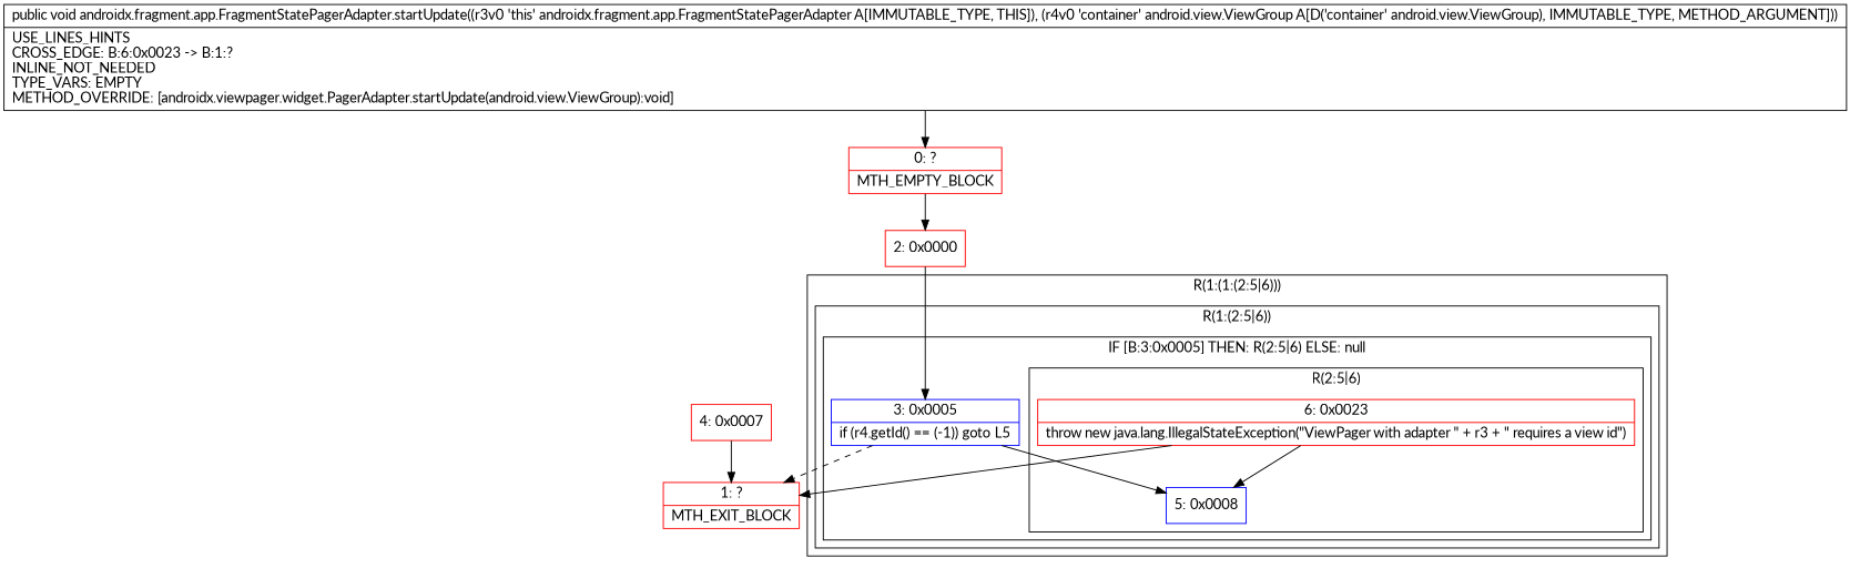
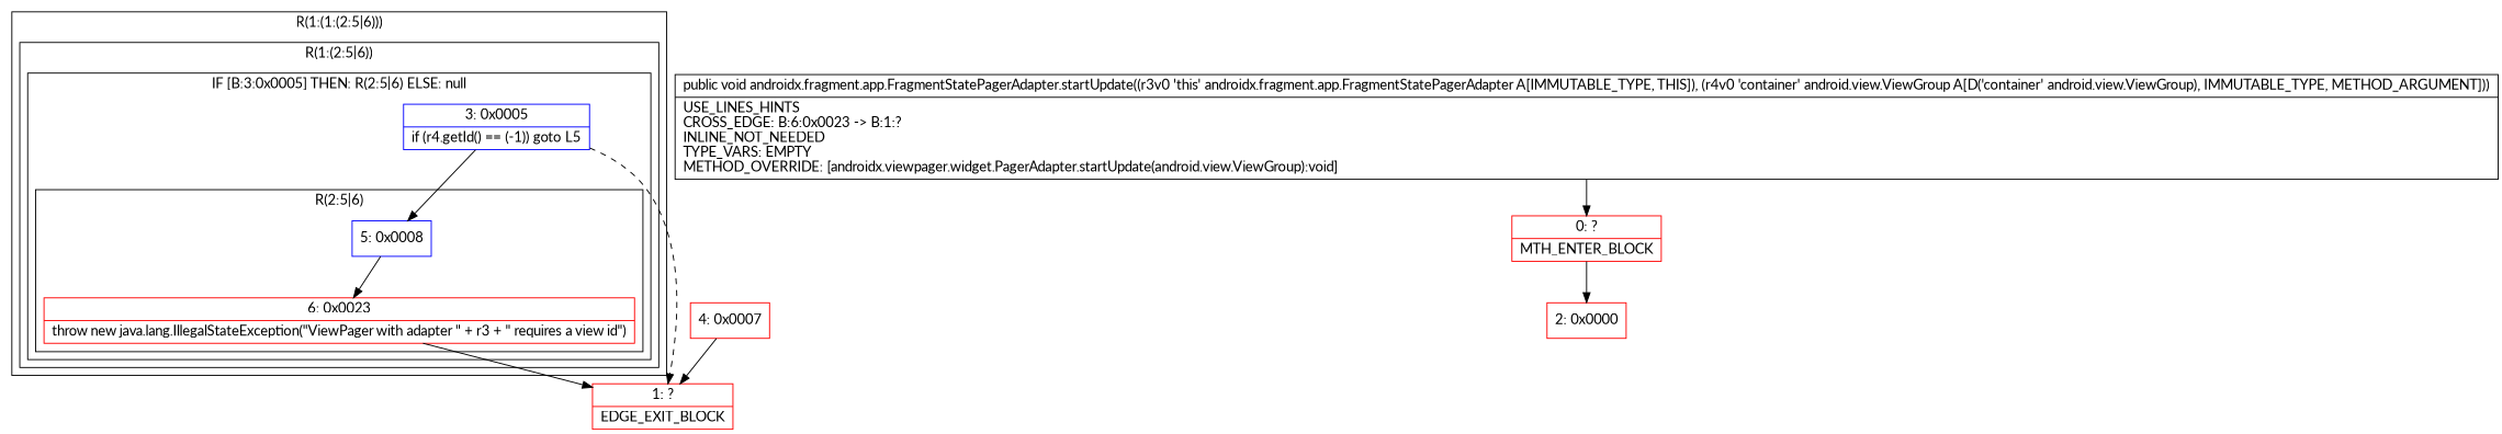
  digraph {
    fontname=Lato
    node [color=red fontname=Lato shape=record]
    edge [fontname=Lato]
    n1 [color=blue label="{5\:\ 0x0008}"]
    n2 [label="{6\:\ 0x0023|throw new java.lang.IllegalStateException(\"ViewPager with adapter \" + r3 + \" requires a view id\")\l}"]
    n3 [color=blue label="{3\:\ 0x0005|if (r4.getId() == (\-1)) goto L5\l}"]
-   n4 [label="{1\:\ ?|MTH_EXIT_BLOCK\l}"]
+   n4 [label="{1\:\ ?|EDGE_EXIT_BLOCK\l}"]
    n5 [label="{4\:\ 0x0007}"]
-   n6 [label="{0\:\ ?|MTH_EMPTY_BLOCK\l}"]
+   n6 [label="{0\:\ ?|MTH_ENTER_BLOCK\l}"]
    n7 [label="{2\:\ 0x0000}"]
    n8 [label="{public void androidx.fragment.app.FragmentStatePagerAdapter.startUpdate((r3v0 'this' androidx.fragment.app.FragmentStatePagerAdapter A[IMMUTABLE_TYPE, THIS]), (r4v0 'container' android.view.ViewGroup A[D('container' android.view.ViewGroup), IMMUTABLE_TYPE, METHOD_ARGUMENT]))  | USE_LINES_HINTS\lCROSS_EDGE: B:6:0x0023 \-\> B:1:?\lINLINE_NOT_NEEDED\lTYPE_VARS: EMPTY\lMETHOD_OVERRIDE: [androidx.viewpager.widget.PagerAdapter.startUpdate(android.view.ViewGroup):void]\l}" color=""]
    subgraph cluster_1 {
      label="R(1:(1:(2:5|6)))"
      subgraph cluster_2 {
        label="R(1:(2:5|6))"
        subgraph cluster_3 {
          label="IF [B:3:0x0005] THEN: R(2:5|6) ELSE: null"
          n3
          subgraph cluster_4 {
            label="R(2:5|6)"
            n1
            n2
          }
        }
      }
    }
-   n2 -> n1
+   n1 -> n2
    n2 -> n4
    n3 -> n1
    n3 -> n4 [style=dashed]
    n5 -> n4
    n6 -> n7
-   n7 -> n3
    n8 -> n6
  }
